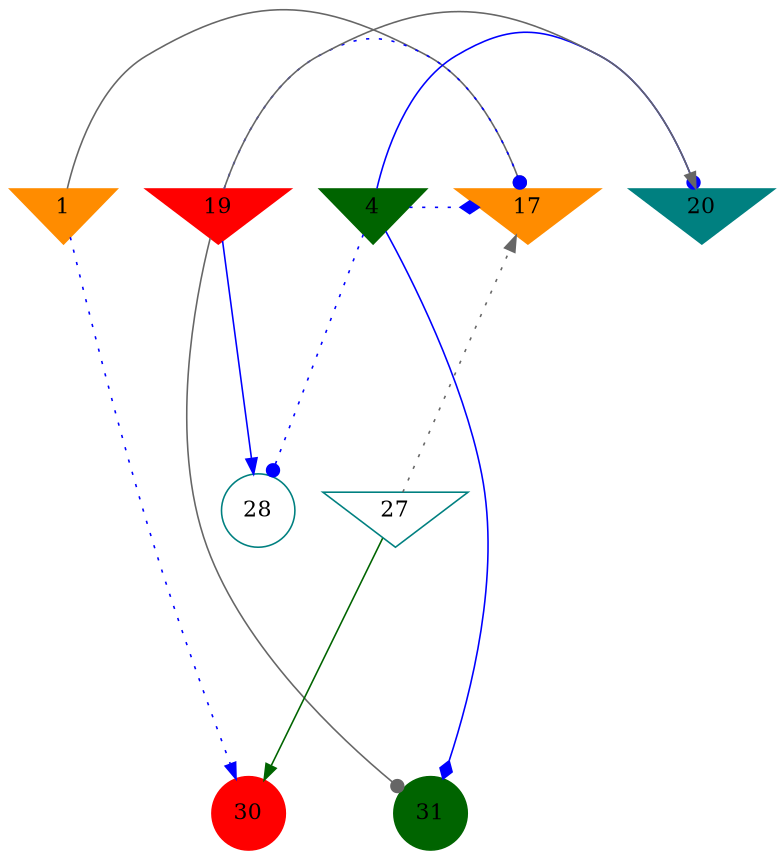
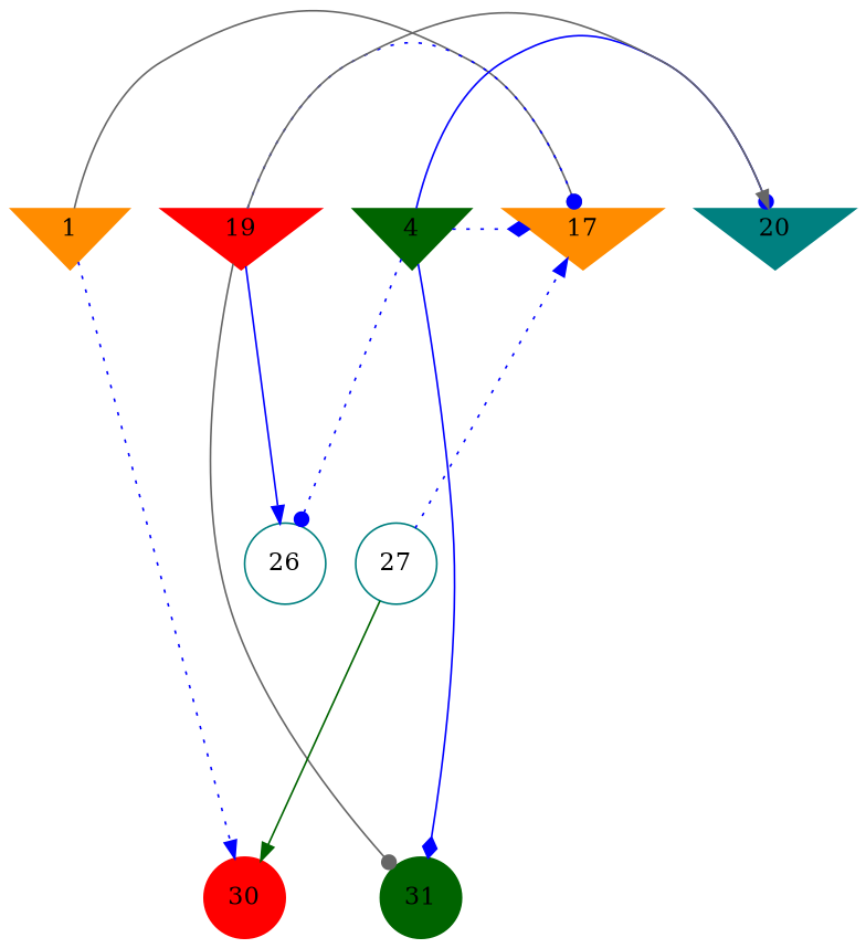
  digraph {
    ranksep=2.0
    node [color=teal shape=invtriangle style=filled]
    edge [arrowhead=dot color=blue style=solid]
    1 [color=darkorange]
    4 [color=darkgreen]
    17 [color=darkorange]
    19 [color=red]
    20
-   26 [shape=circle label=28 style=""]
-   27 [style=""]
+   26 [shape=circle style=""]
+   27 [shape=circle style=""]
    30 [color=red shape=circle]
    31 [color=darkgreen shape=circle]
    subgraph sub_1 {
      rank=same
      1
      4
      17
      19
      20
    }
    subgraph sub_2 {
      rank=same
      26
      27
    }
    subgraph sub_3 {
      rank=same
      30
      31
    }
    1 -> 17 [color=gray40]
    1 -> 30 [arrowhead=normal style=dotted]
    4 -> 17 [arrowhead=diamond style=dotted]
    4 -> 20
    4 -> 26 [style=dotted]
    4 -> 31 [arrowhead=diamond]
    19 -> 17 [style=dotted]
    19 -> 20 [arrowhead=normal color=gray40]
    19 -> 26 [arrowhead=normal]
    19 -> 31 [color=gray40]
-   27 -> 17 [arrowhead=normal color=gray40 style=dotted]
+   27 -> 17 [arrowhead=normal style=dotted]
    27 -> 30 [arrowhead=normal color=darkgreen]
  }
